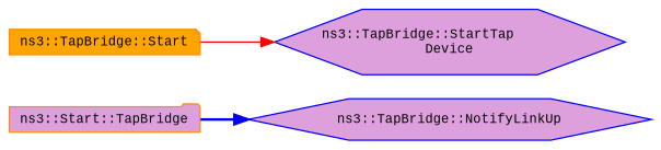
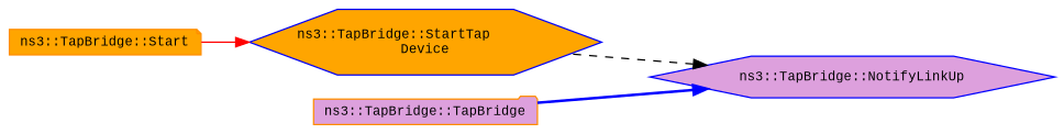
  digraph {
    fontname="Liberation Mono"
    rankdir=RL
    node [color=blue fillcolor=plum fontname="Liberation Mono" fontsize=10 shape=hexagon style=filled]
    edge [dir=back fontname="Liberation Mono" fontsize=10 labelfontname=Helvetica labelfontsize=10]
    n1 [fontcolor=black height=0.2 label="ns3::TapBridge::NotifyLinkUp" width=0.4]
-   n2 [height=0.2 label="ns3::TapBridge::StartTap\lDevice" width=0.4]
-   n3 [color=darkorange height=0.2 label="ns3::Start::TapBridge" shape=folder width=0.4]
+   n2 [fillcolor=orange height=0.2 label="ns3::TapBridge::StartTap\lDevice" width=0.4]
+   n3 [color=darkorange height=0.2 label="ns3::TapBridge::TapBridge" shape=folder width=0.4]
    n4 [color=darkorange fillcolor=orange height=0.2 label="ns3::TapBridge::Start" shape=note width=0.4]
+   n1 -> n2 [color=black style=dashed]
    n1 -> n3 [color=blue style=bold]
    n2 -> n4 [color=red style=solid]
  }
